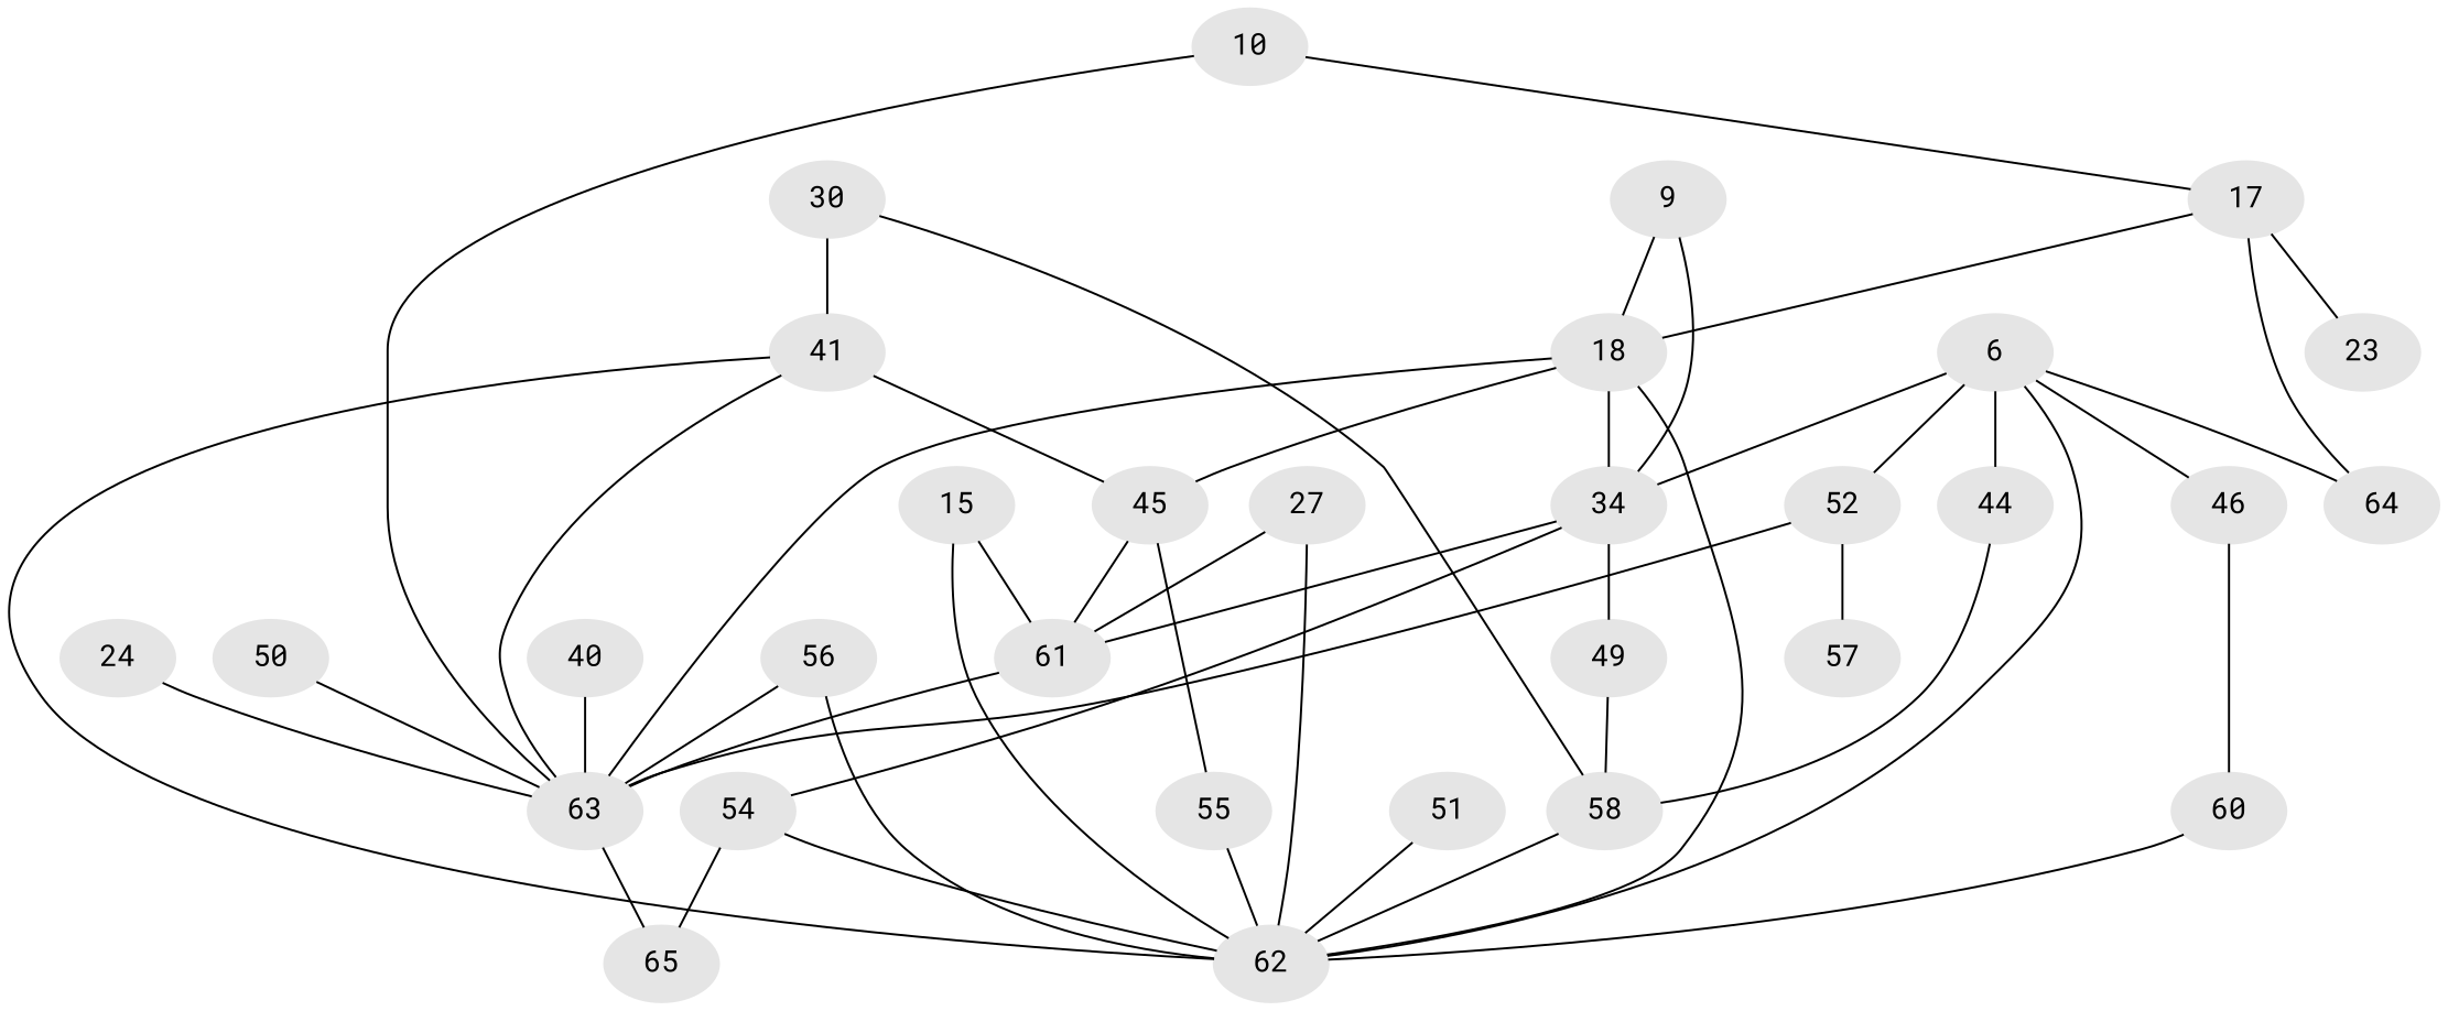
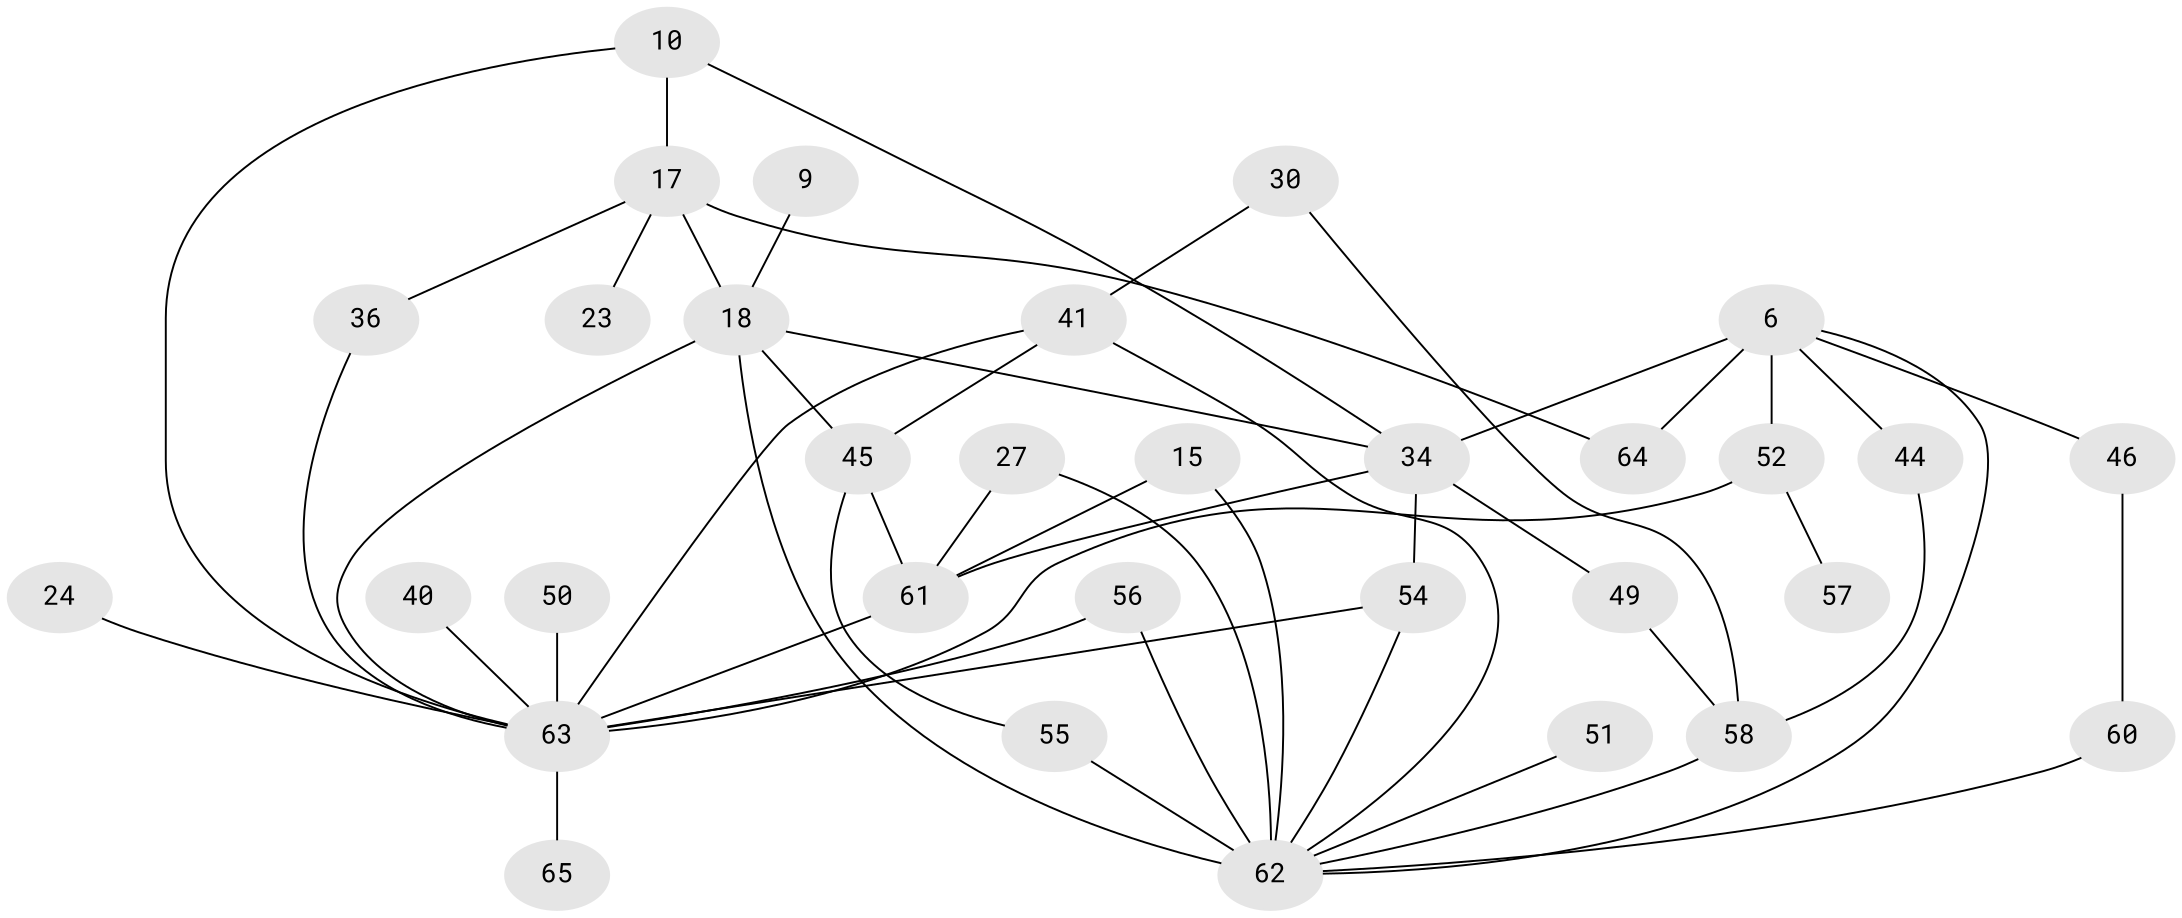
  graph {
    fontname="Roboto Mono"
    node [color=gray90 fontname="Roboto Mono" style=filled]
    edge [fontname="Roboto Mono"]
    34 [super="+7+16"]
    61 [super="+5+53"]
    49 [super="+43"]
    54 [super="+47"]
    6
    44 [super="+13"]
    46 [super="+39"]
    52 [super="+25"]
    62 [super="+12+3+59"]
    64 [super="+48"]
    58 [super="+35"]
    60
    63 [super="+4+1"]
    57
    18 [super="+2"]
    45 [super="+21"]
    9
    10
    17
    23
+   36 [super="+19+31"]
    65
    15
    55 [super="+20+38"]
    24
    27
    41 [super="+26"]
    30
    40 [super="+28+29"]
    50 [super="+42"]
    51
    56 [super="+22"]
    34 -- 61
    34 -- 49
    34 -- 54
    61 -- 63 [weight=2]
    49 -- 58
    54 -- 62
-   54 -- 65
+   54 -- 63
    6 -- 34
    6 -- 44
    6 -- 46
    6 -- 52 [weight=2]
    6 -- 62
    6 -- 64
    44 -- 58
    46 -- 60
    52 -- 63
    52 -- 57
    58 -- 62
    60 -- 62
    63 -- 65
    18 -- 34 [weight=2]
    18 -- 62 [weight=2]
    18 -- 63 [weight=3]
    18 -- 45
    45 -- 61
    45 -- 55
    9 -- 18
-   9 -- 34
+   10 -- 34
    10 -- 63
    10 -- 17
    17 -- 64 [weight=2]
    17 -- 18
    17 -- 23
+   17 -- 36
+   36 -- 63
    15 -- 61
    15 -- 62
    55 -- 62 [weight=3]
    24 -- 63
    27 -- 61
    27 -- 62
    41 -- 62
    41 -- 63
    41 -- 45
    30 -- 58
    30 -- 41 [weight=2]
    40 -- 63
    50 -- 63 [weight=3]
    51 -- 62
    56 -- 62
    56 -- 63
  }
